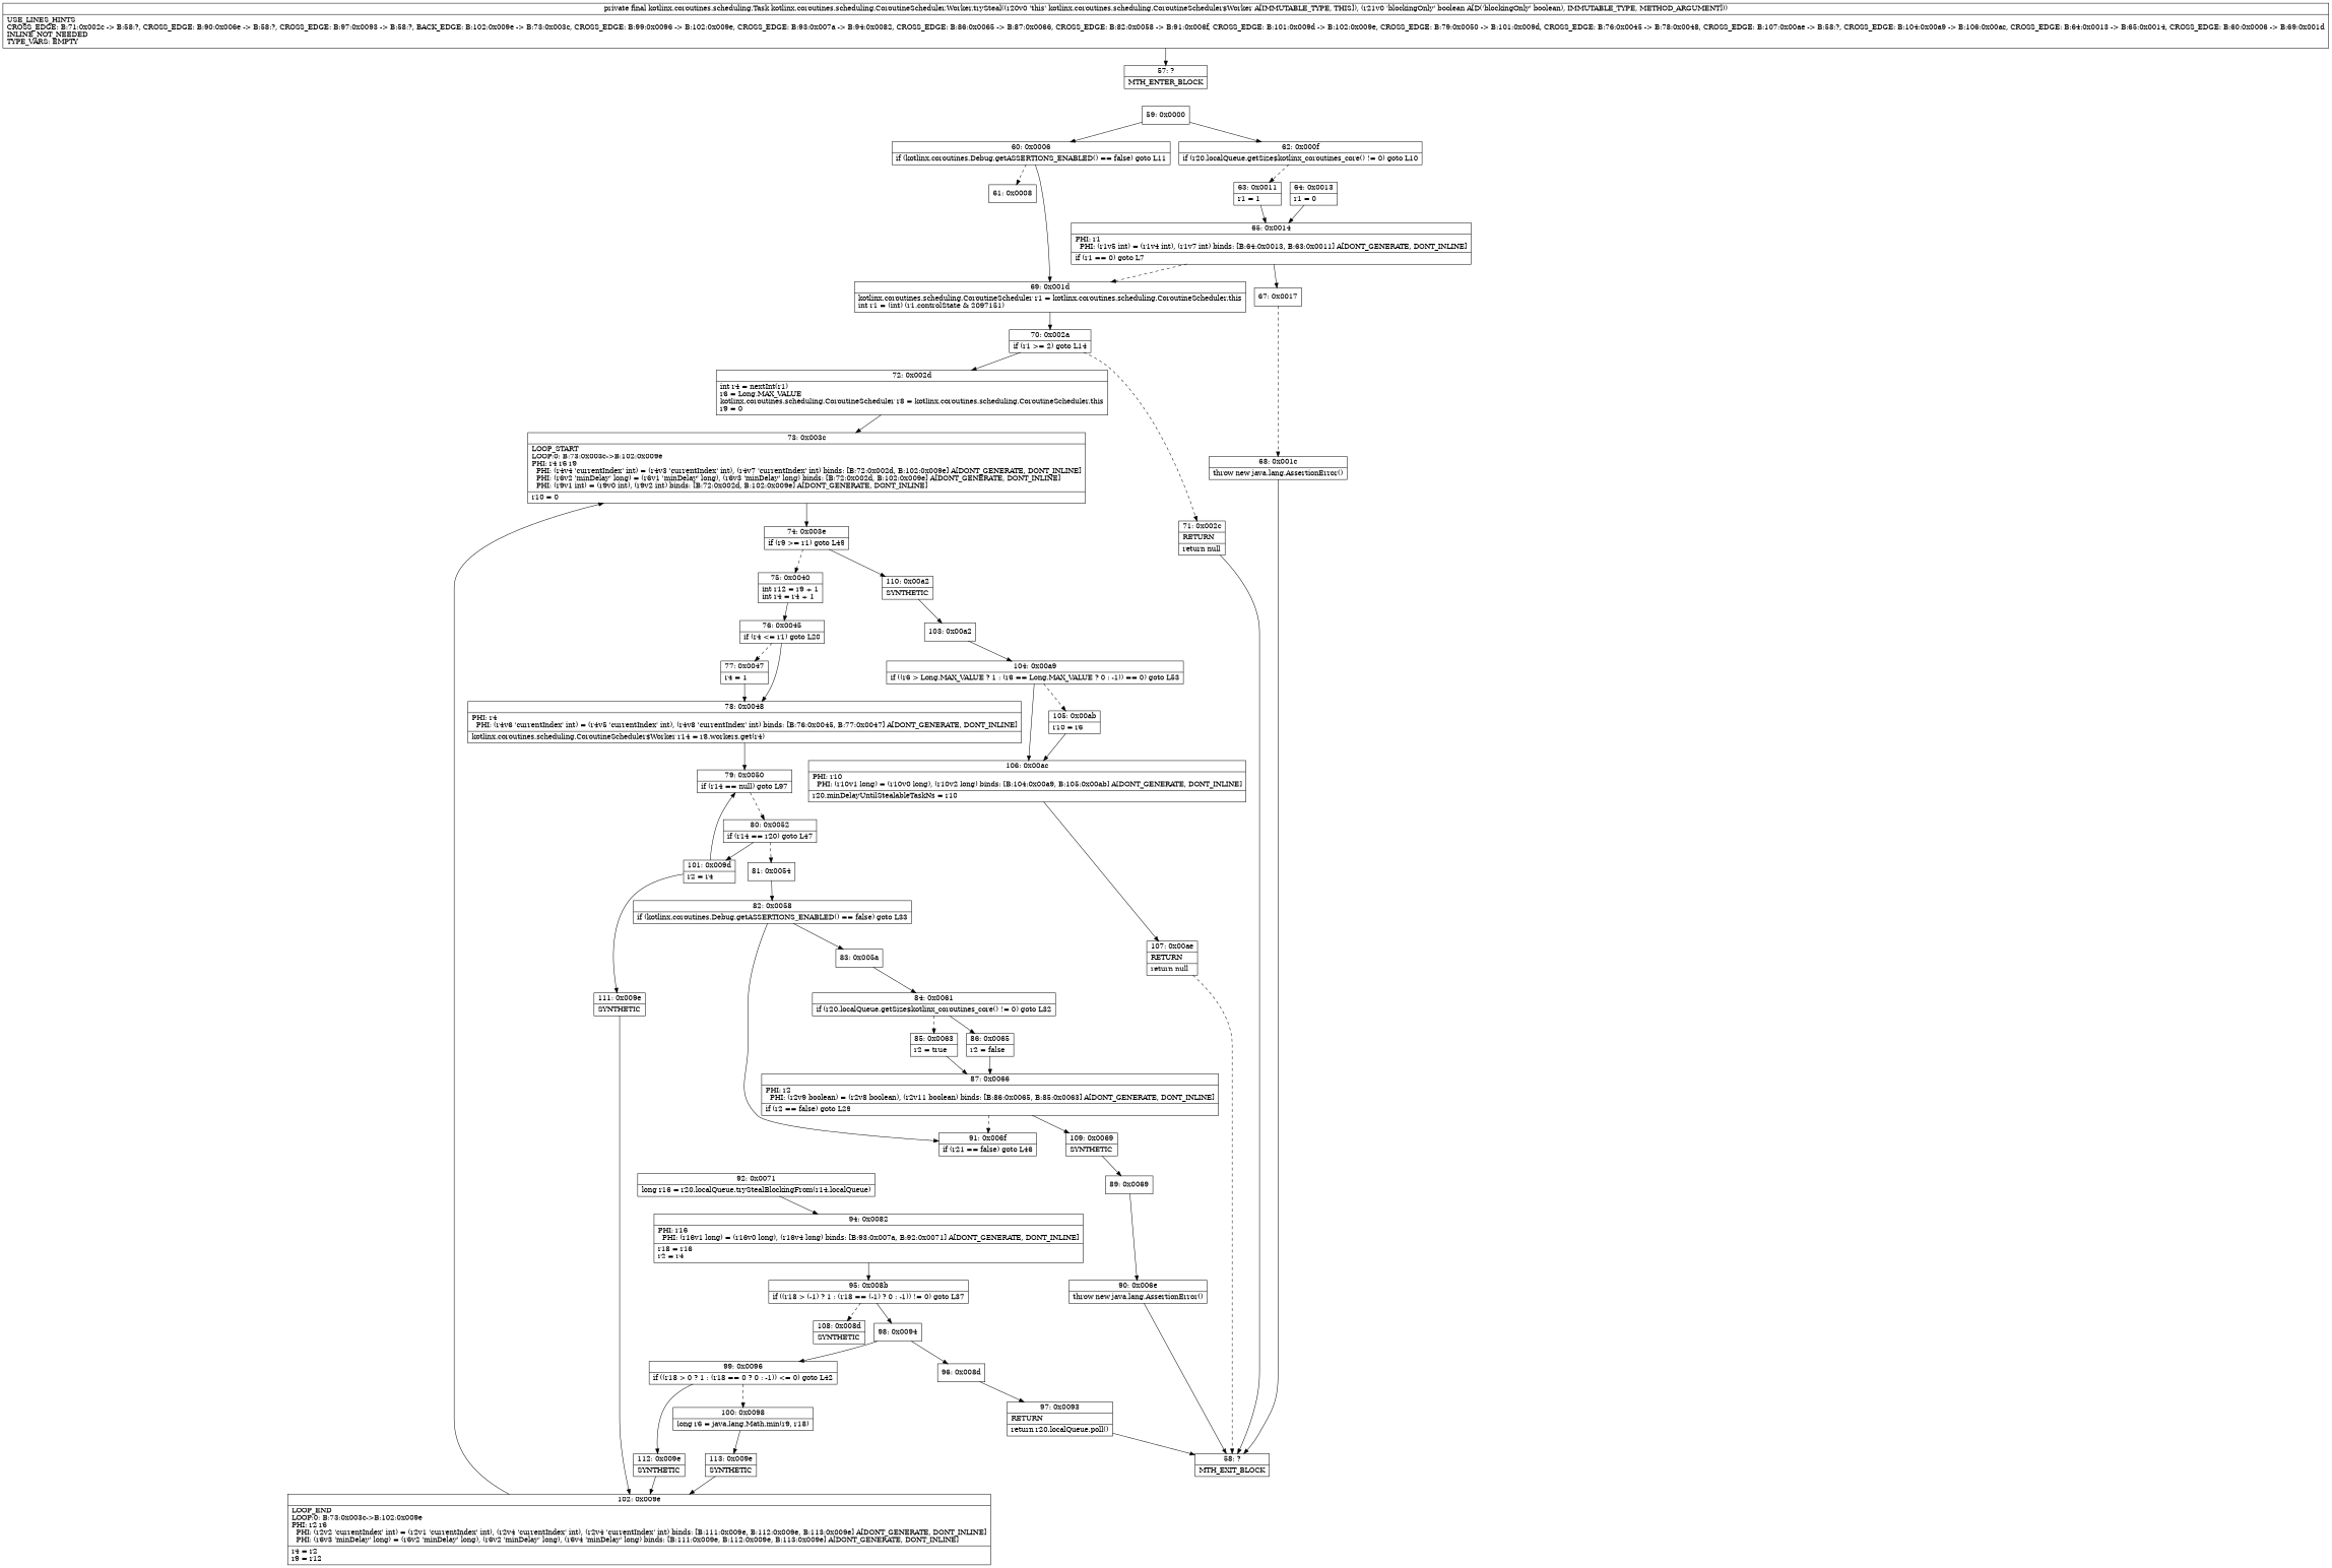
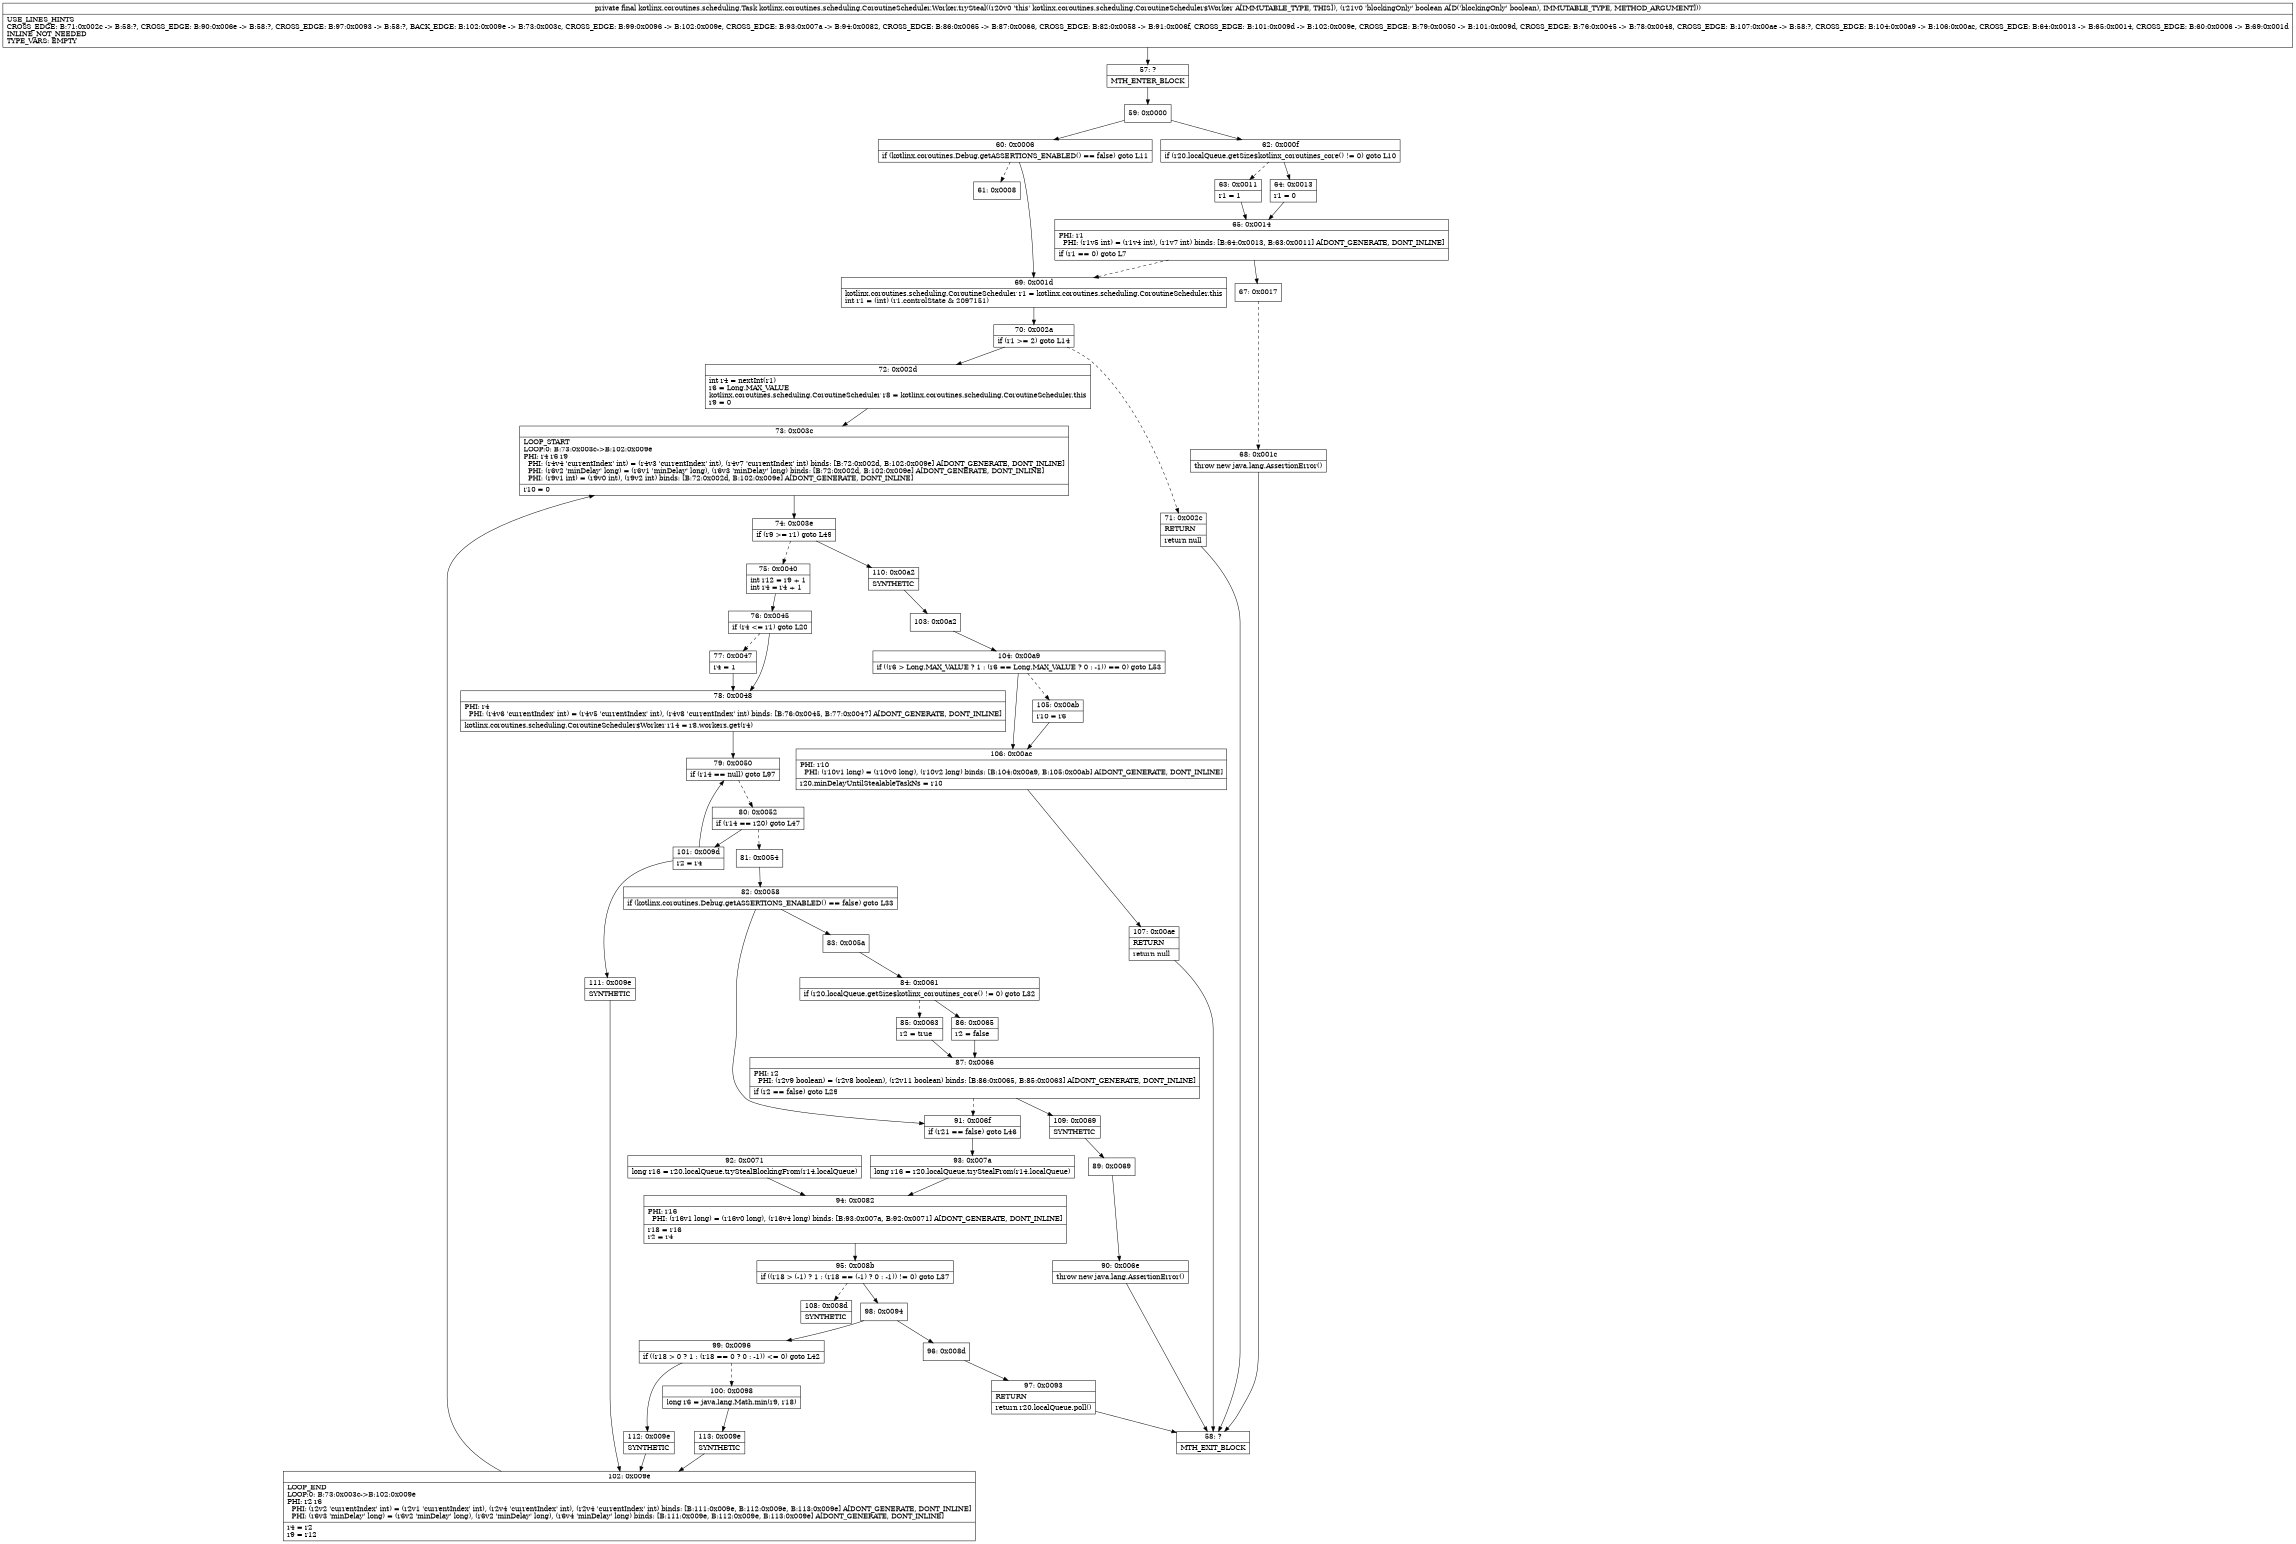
  digraph {
    node [shape=record]
    n1 [label="{57\:\ ?|MTH_ENTER_BLOCK\l}"]
    n2 [label="{59\:\ 0x0000}"]
    n3 [label="{60\:\ 0x0006|if (kotlinx.coroutines.Debug.getASSERTIONS_ENABLED() == false) goto L11\l}"]
    n4 [label="{62\:\ 0x000f|if (r20.localQueue.getSize$kotlinx_coroutines_core() != 0) goto L10\l}"]
    n5 [label="{61\:\ 0x0008}"]
    n6 [label="{69\:\ 0x001d|kotlinx.coroutines.scheduling.CoroutineScheduler r1 = kotlinx.coroutines.scheduling.CoroutineScheduler.this\lint r1 = (int) (r1.controlState & 2097151)\l}"]
    n7 [label="{70\:\ 0x002a|if (r1 \>= 2) goto L14\l}"]
    n8 [label="{63\:\ 0x0011|r1 = 1\l}"]
    n9 [label="{64\:\ 0x0013|r1 = 0\l}"]
    n10 [label="{65\:\ 0x0014|PHI: r1 \l  PHI: (r1v5 int) = (r1v4 int), (r1v7 int) binds: [B:64:0x0013, B:63:0x0011] A[DONT_GENERATE, DONT_INLINE]\l|if (r1 == 0) goto L7\l}"]
    n11 [label="{67\:\ 0x0017}"]
    n12 [label="{68\:\ 0x001c|throw new java.lang.AssertionError()\l}"]
    n13 [label="{58\:\ ?|MTH_EXIT_BLOCK\l}"]
    n14 [label="{71\:\ 0x002c|RETURN\l|return null\l}"]
    n15 [label="{72\:\ 0x002d|int r4 = nextInt(r1)\lr6 = Long.MAX_VALUE\lkotlinx.coroutines.scheduling.CoroutineScheduler r8 = kotlinx.coroutines.scheduling.CoroutineScheduler.this\lr9 = 0\l}"]
    n16 [label="{73\:\ 0x003c|LOOP_START\lLOOP:0: B:73:0x003c\-\>B:102:0x009e\lPHI: r4 r6 r9 \l  PHI: (r4v4 'currentIndex' int) = (r4v3 'currentIndex' int), (r4v7 'currentIndex' int) binds: [B:72:0x002d, B:102:0x009e] A[DONT_GENERATE, DONT_INLINE]\l  PHI: (r6v2 'minDelay' long) = (r6v1 'minDelay' long), (r6v3 'minDelay' long) binds: [B:72:0x002d, B:102:0x009e] A[DONT_GENERATE, DONT_INLINE]\l  PHI: (r9v1 int) = (r9v0 int), (r9v2 int) binds: [B:72:0x002d, B:102:0x009e] A[DONT_GENERATE, DONT_INLINE]\l|r10 = 0\l}"]
    n17 [label="{74\:\ 0x003e|if (r9 \>= r1) goto L49\l}"]
    n18 [label="{75\:\ 0x0040|int r12 = r9 + 1\lint r4 = r4 + 1\l}"]
    n19 [label="{110\:\ 0x00a2|SYNTHETIC\l}"]
    n20 [label="{76\:\ 0x0045|if (r4 \<= r1) goto L20\l}"]
    n21 [label="{103\:\ 0x00a2}"]
    n22 [label="{77\:\ 0x0047|r4 = 1\l}"]
    n23 [label="{78\:\ 0x0048|PHI: r4 \l  PHI: (r4v6 'currentIndex' int) = (r4v5 'currentIndex' int), (r4v8 'currentIndex' int) binds: [B:76:0x0045, B:77:0x0047] A[DONT_GENERATE, DONT_INLINE]\l|kotlinx.coroutines.scheduling.CoroutineScheduler$Worker r14 = r8.workers.get(r4)\l}"]
    n24 [label="{79\:\ 0x0050|if (r14 == null) goto L97\l}"]
    n25 [label="{80\:\ 0x0052|if (r14 == r20) goto L47\l}"]
    n26 [label="{101\:\ 0x009d|r2 = r4\l}"]
    n27 [label="{81\:\ 0x0054}"]
    n28 [label="{111\:\ 0x009e|SYNTHETIC\l}"]
    n29 [label="{82\:\ 0x0058|if (kotlinx.coroutines.Debug.getASSERTIONS_ENABLED() == false) goto L33\l}"]
    n30 [label="{83\:\ 0x005a}"]
    n31 [label="{91\:\ 0x006f|if (r21 == false) goto L46\l}"]
    n32 [label="{84\:\ 0x0061|if (r20.localQueue.getSize$kotlinx_coroutines_core() != 0) goto L32\l}"]
+   n33 [label="{93\:\ 0x007a|long r16 = r20.localQueue.tryStealFrom(r14.localQueue)\l}"]
    n34 [label="{85\:\ 0x0063|r2 = true\l}"]
    n35 [label="{86\:\ 0x0065|r2 = false\l}"]
    n36 [label="{87\:\ 0x0066|PHI: r2 \l  PHI: (r2v9 boolean) = (r2v8 boolean), (r2v11 boolean) binds: [B:86:0x0065, B:85:0x0063] A[DONT_GENERATE, DONT_INLINE]\l|if (r2 == false) goto L29\l}"]
    n37 [label="{109\:\ 0x0069|SYNTHETIC\l}"]
    n38 [label="{89\:\ 0x0069}"]
    n39 [label="{90\:\ 0x006e|throw new java.lang.AssertionError()\l}"]
    n40 [label="{92\:\ 0x0071|long r16 = r20.localQueue.tryStealBlockingFrom(r14.localQueue)\l}"]
    n41 [label="{94\:\ 0x0082|PHI: r16 \l  PHI: (r16v1 long) = (r16v0 long), (r16v4 long) binds: [B:93:0x007a, B:92:0x0071] A[DONT_GENERATE, DONT_INLINE]\l|r18 = r16\lr2 = r4\l}"]
    n42 [label="{95\:\ 0x008b|if ((r18 \> (\-1) ? 1 : (r18 == (\-1) ? 0 : \-1)) != 0) goto L37\l}"]
    n43 [label="{98\:\ 0x0094}"]
    n44 [label="{108\:\ 0x008d|SYNTHETIC\l}"]
    n45 [label="{99\:\ 0x0096|if ((r18 \> 0 ? 1 : (r18 == 0 ? 0 : \-1)) \<= 0) goto L42\l}"]
    n46 [label="{96\:\ 0x008d}"]
    n47 [label="{100\:\ 0x0098|long r6 = java.lang.Math.min(r9, r18)\l}"]
    n48 [label="{112\:\ 0x009e|SYNTHETIC\l}"]
    n49 [label="{113\:\ 0x009e|SYNTHETIC\l}"]
    n50 [label="{102\:\ 0x009e|LOOP_END\lLOOP:0: B:73:0x003c\-\>B:102:0x009e\lPHI: r2 r6 \l  PHI: (r2v2 'currentIndex' int) = (r2v1 'currentIndex' int), (r2v4 'currentIndex' int), (r2v4 'currentIndex' int) binds: [B:111:0x009e, B:112:0x009e, B:113:0x009e] A[DONT_GENERATE, DONT_INLINE]\l  PHI: (r6v3 'minDelay' long) = (r6v2 'minDelay' long), (r6v2 'minDelay' long), (r6v4 'minDelay' long) binds: [B:111:0x009e, B:112:0x009e, B:113:0x009e] A[DONT_GENERATE, DONT_INLINE]\l|r4 = r2\lr9 = r12\l}"]
    n51 [label="{97\:\ 0x0093|RETURN\l|return r20.localQueue.poll()\l}"]
    n52 [label="{104\:\ 0x00a9|if ((r6 \> Long.MAX_VALUE ? 1 : (r6 == Long.MAX_VALUE ? 0 : \-1)) == 0) goto L53\l}"]
    n53 [label="{105\:\ 0x00ab|r10 = r6\l}"]
    n54 [label="{106\:\ 0x00ac|PHI: r10 \l  PHI: (r10v1 long) = (r10v0 long), (r10v2 long) binds: [B:104:0x00a9, B:105:0x00ab] A[DONT_GENERATE, DONT_INLINE]\l|r20.minDelayUntilStealableTaskNs = r10\l}"]
    n55 [label="{107\:\ 0x00ae|RETURN\l|return null\l}"]
    n56 [label="{private final kotlinx.coroutines.scheduling.Task kotlinx.coroutines.scheduling.CoroutineScheduler.Worker.trySteal((r20v0 'this' kotlinx.coroutines.scheduling.CoroutineScheduler$Worker A[IMMUTABLE_TYPE, THIS]), (r21v0 'blockingOnly' boolean A[D('blockingOnly' boolean), IMMUTABLE_TYPE, METHOD_ARGUMENT]))  | USE_LINES_HINTS\lCROSS_EDGE: B:71:0x002c \-\> B:58:?, CROSS_EDGE: B:90:0x006e \-\> B:58:?, CROSS_EDGE: B:97:0x0093 \-\> B:58:?, BACK_EDGE: B:102:0x009e \-\> B:73:0x003c, CROSS_EDGE: B:99:0x0096 \-\> B:102:0x009e, CROSS_EDGE: B:93:0x007a \-\> B:94:0x0082, CROSS_EDGE: B:86:0x0065 \-\> B:87:0x0066, CROSS_EDGE: B:82:0x0058 \-\> B:91:0x006f, CROSS_EDGE: B:101:0x009d \-\> B:102:0x009e, CROSS_EDGE: B:79:0x0050 \-\> B:101:0x009d, CROSS_EDGE: B:76:0x0045 \-\> B:78:0x0048, CROSS_EDGE: B:107:0x00ae \-\> B:58:?, CROSS_EDGE: B:104:0x00a9 \-\> B:106:0x00ac, CROSS_EDGE: B:64:0x0013 \-\> B:65:0x0014, CROSS_EDGE: B:60:0x0006 \-\> B:69:0x001d\lINLINE_NOT_NEEDED\lTYPE_VARS: EMPTY\l}"]
+   n1 -> n2
    n2 -> n3
    n2 -> n4
    n3 -> n5 [style=dashed]
    n3 -> n6
    n4 -> n8 [style=dashed]
+   n4 -> n9
    n6 -> n7
    n7 -> n14 [style=dashed]
    n7 -> n15
    n8 -> n10
    n9 -> n10
    n10 -> n6 [style=dashed]
    n10 -> n11
    n11 -> n12 [style=dashed]
    n12 -> n13
    n14 -> n13
    n15 -> n16
    n16 -> n17
    n17 -> n18 [style=dashed]
    n17 -> n19
    n18 -> n20
    n19 -> n21
    n20 -> n22 [style=dashed]
    n20 -> n23
    n21 -> n52
    n22 -> n23
    n23 -> n24
    n24 -> n25 [style=dashed]
    n25 -> n26
    n25 -> n27 [style=dashed]
    n26 -> n24
    n26 -> n28
    n27 -> n29
    n28 -> n50
    n29 -> n30 [style=solid]
    n29 -> n31
    n30 -> n32
+   n31 -> n33
    n32 -> n34 [style=dashed]
    n32 -> n35
+   n33 -> n41
    n34 -> n36
    n35 -> n36
    n36 -> n31 [style=dashed]
    n36 -> n37
    n37 -> n38
    n38 -> n39
    n39 -> n13
    n40 -> n41
    n41 -> n42
    n42 -> n43
    n42 -> n44 [style=dashed]
    n43 -> n45
    n43 -> n46
    n45 -> n47 [style=dashed]
    n45 -> n48
    n46 -> n51
    n47 -> n49
    n48 -> n50
    n49 -> n50
    n50 -> n16
    n51 -> n13
    n52 -> n53 [style=dashed]
    n52 -> n54
    n53 -> n54
    n54 -> n55
-   n55 -> n13 [style=dashed]
+   n55 -> n13
    n56 -> n1
  }
